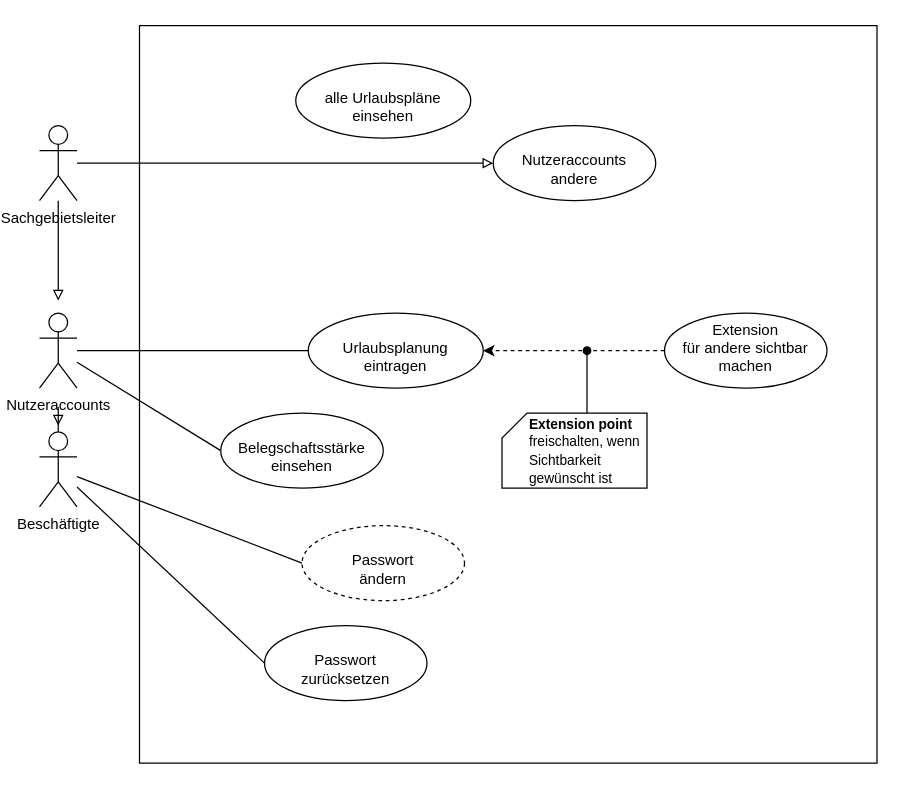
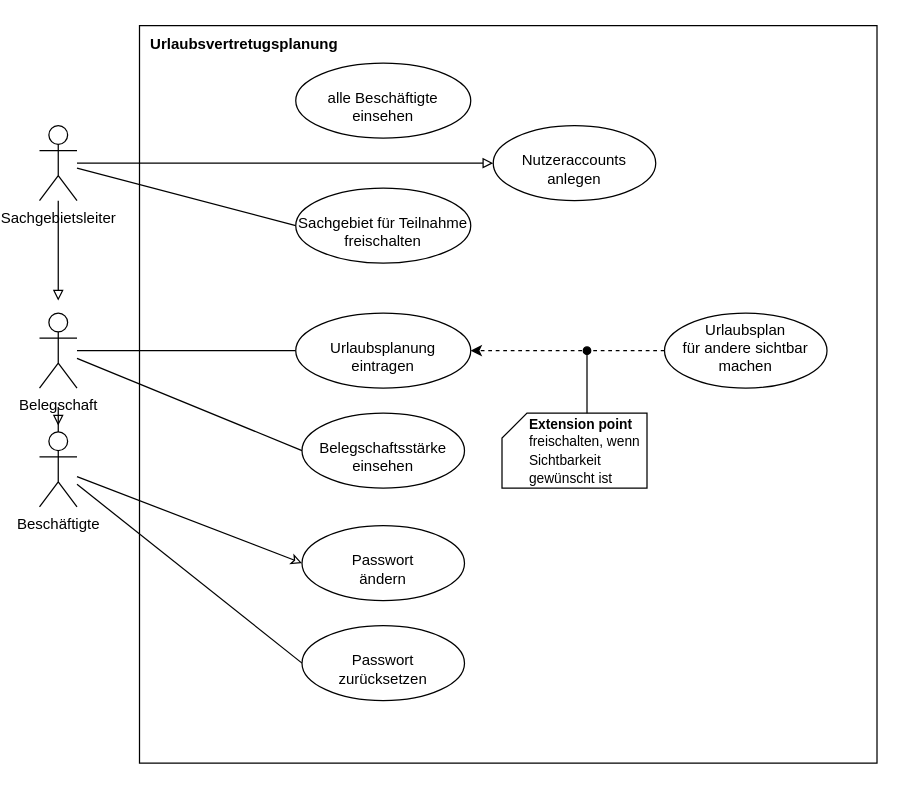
  <mxCell id="0" />
  <mxCell id="1" parent="0" />
  <mxCell id="2" value="" style="whiteSpace=wrap;html=1;aspect=fixed;" vertex="1" parent="1"><mxGeometry x="100" y="20" width="590" height="590" as="geometry" /></mxCell>
+ <mxCell id="3" value="Urlaubsvertretugsplanung" style="text;html=1;strokeColor=none;fillColor=none;align=center;verticalAlign=middle;whiteSpace=wrap;rounded=0;fontStyle=1" vertex="1" parent="1"><mxGeometry x="124" y="20" width="120" height="30" as="geometry" /></mxCell>
  <mxCell id="4" style="edgeStyle=orthogonalEdgeStyle;rounded=0;orthogonalLoop=1;jettySize=auto;html=1;endArrow=block;endFill=0;" edge="1" parent="1" source="6"><mxGeometry relative="1" as="geometry"><mxPoint x="35" y="240" as="targetPoint" /></mxGeometry></mxCell>
+ <mxCell id="5" style="rounded=0;orthogonalLoop=1;jettySize=auto;html=1;endArrow=none;endFill=0;entryX=0;entryY=0.5;entryDx=0;entryDy=0;" edge="1" parent="1" source="6" target="24"><mxGeometry relative="1" as="geometry" /></mxCell>
  <mxCell id="6" value="Sachgebietsleiter" style="shape=umlActor;verticalLabelPosition=bottom;verticalAlign=top;html=1;outlineConnect=0;" vertex="1" parent="1"><mxGeometry x="20" y="100" width="30" height="60" as="geometry" /></mxCell>
  <mxCell id="7" style="rounded=0;orthogonalLoop=1;jettySize=auto;html=1;endArrow=none;endFill=0;" edge="1" parent="1" source="9" target="15"><mxGeometry relative="1" as="geometry" /></mxCell>
  <mxCell id="8" style="edgeStyle=none;rounded=0;orthogonalLoop=1;jettySize=auto;html=1;entryX=0;entryY=0.5;entryDx=0;entryDy=0;endArrow=none;endFill=0;" edge="1" parent="1" source="9" target="16"><mxGeometry relative="1" as="geometry" /></mxCell>
- <mxCell id="9" value="Nutzeraccounts" style="shape=umlActor;verticalLabelPosition=bottom;verticalAlign=top;html=1;outlineConnect=0;" vertex="1" parent="1"><mxGeometry x="20" y="250" width="30" height="60" as="geometry" /></mxCell>
+ <mxCell id="9" value="Belegschaft" style="shape=umlActor;verticalLabelPosition=bottom;verticalAlign=top;html=1;outlineConnect=0;" vertex="1" parent="1"><mxGeometry x="20" y="250" width="30" height="60" as="geometry" /></mxCell>
  <mxCell id="10" style="edgeStyle=orthogonalEdgeStyle;rounded=0;orthogonalLoop=1;jettySize=auto;html=1;endArrow=block;endFill=0;" edge="1" parent="1" source="14"><mxGeometry relative="1" as="geometry"><mxPoint x="35" y="340" as="targetPoint" /></mxGeometry></mxCell>
  <mxCell id="11" style="edgeStyle=none;rounded=0;orthogonalLoop=1;jettySize=auto;html=1;entryX=0;entryY=0.5;entryDx=0;entryDy=0;endArrow=block;endFill=0;" edge="1" parent="1" source="6" target="25"><mxGeometry relative="1" as="geometry" /></mxCell>
- <mxCell id="12" style="edgeStyle=none;rounded=0;orthogonalLoop=1;jettySize=auto;html=1;entryX=0;entryY=0.5;entryDx=0;entryDy=0;endArrow=none;endFill=0;" edge="1" parent="1" source="14" target="27"><mxGeometry relative="1" as="geometry" /></mxCell>
+ <mxCell id="12" style="edgeStyle=none;rounded=0;orthogonalLoop=1;jettySize=auto;html=1;entryX=0;entryY=0.5;entryDx=0;entryDy=0;endArrow=classic;endFill=0;" edge="1" parent="1" source="14" target="27"><mxGeometry relative="1" as="geometry" /></mxCell>
  <mxCell id="13" style="edgeStyle=none;rounded=0;orthogonalLoop=1;jettySize=auto;html=1;entryX=0;entryY=0.5;entryDx=0;entryDy=0;endArrow=none;endFill=0;" edge="1" parent="1" source="14" target="26"><mxGeometry relative="1" as="geometry" /></mxCell>
  <mxCell id="14" value="Beschäftigte" style="shape=umlActor;verticalLabelPosition=bottom;verticalAlign=top;html=1;outlineConnect=0;" vertex="1" parent="1"><mxGeometry x="20" y="345" width="30" height="60" as="geometry" /></mxCell>
- <mxCell id="15" value="&lt;br&gt;Urlaubsplanung&lt;br&gt;eintragen" style="ellipse;whiteSpace=wrap;html=1;verticalAlign=top;" vertex="1" parent="1"><mxGeometry x="235" y="250" width="140" height="60" as="geometry" /></mxCell>
- <mxCell id="16" value="&lt;br&gt;Belegschaftsstärke&lt;br&gt;einsehen" style="ellipse;whiteSpace=wrap;html=1;verticalAlign=top;" vertex="1" parent="1"><mxGeometry x="165" y="330" width="130" height="60" as="geometry" /></mxCell>
+ <mxCell id="15" value="&lt;br&gt;Urlaubsplanung&lt;br&gt;eintragen" style="ellipse;whiteSpace=wrap;html=1;verticalAlign=top;" vertex="1" parent="1"><mxGeometry x="225" y="250" width="140" height="60" as="geometry" /></mxCell>
+ <mxCell id="16" value="&lt;br&gt;Belegschaftsstärke&lt;br&gt;einsehen" style="ellipse;whiteSpace=wrap;html=1;verticalAlign=top;" vertex="1" parent="1"><mxGeometry x="230" y="330" width="130" height="60" as="geometry" /></mxCell>
  <mxCell id="17" style="edgeStyle=orthogonalEdgeStyle;rounded=0;orthogonalLoop=1;jettySize=auto;html=1;dashed=1;" edge="1" parent="1" source="18" target="15"><mxGeometry relative="1" as="geometry" /></mxCell>
- <mxCell id="18" value="Extension&lt;br&gt;für andere sichtbar&lt;br&gt;machen" style="ellipse;whiteSpace=wrap;html=1;verticalAlign=top;" vertex="1" parent="1"><mxGeometry x="520" y="250" width="130" height="60" as="geometry" /></mxCell>
- <mxCell id="19" value="&lt;br&gt;alle Urlaubspläne&lt;br&gt;einsehen" style="ellipse;whiteSpace=wrap;html=1;verticalAlign=top;" vertex="1" parent="1"><mxGeometry x="225" y="50" width="140" height="60" as="geometry" /></mxCell>
+ <mxCell id="18" value="Urlaubsplan&lt;br&gt;für andere sichtbar&lt;br&gt;machen" style="ellipse;whiteSpace=wrap;html=1;verticalAlign=top;" vertex="1" parent="1"><mxGeometry x="520" y="250" width="130" height="60" as="geometry" /></mxCell>
+ <mxCell id="19" value="&lt;br&gt;alle Beschäftigte&lt;br&gt;einsehen" style="ellipse;whiteSpace=wrap;html=1;verticalAlign=top;" vertex="1" parent="1"><mxGeometry x="225" y="50" width="140" height="60" as="geometry" /></mxCell>
  <mxCell id="20" value="" style="group" vertex="1" connectable="0" parent="1"><mxGeometry x="390" y="330" width="116" height="60" as="geometry" /></mxCell>
  <mxCell id="21" value="" style="verticalLabelPosition=bottom;verticalAlign=top;html=1;shape=card;whiteSpace=wrap;size=20;arcSize=12;" vertex="1" parent="20"><mxGeometry width="116" height="60" as="geometry" /></mxCell>
  <mxCell id="22" value="&lt;font style=&quot;font-size: 11px&quot;&gt;&lt;b&gt;Extension point&lt;/b&gt;&amp;nbsp; freischalten, wenn Sichtbarkeit gewünscht ist&lt;/font&gt;" style="text;html=1;strokeColor=none;fillColor=none;align=left;verticalAlign=middle;whiteSpace=wrap;rounded=0;" vertex="1" parent="20"><mxGeometry x="20" width="96" height="60" as="geometry" /></mxCell>
  <mxCell id="23" style="edgeStyle=orthogonalEdgeStyle;rounded=0;orthogonalLoop=1;jettySize=auto;html=1;endArrow=oval;endFill=1;" edge="1" parent="1" source="22"><mxGeometry relative="1" as="geometry"><mxPoint x="458" y="280" as="targetPoint" /></mxGeometry></mxCell>
- <mxCell id="25" value="&lt;br&gt;Nutzeraccounts&lt;br&gt;andere" style="ellipse;whiteSpace=wrap;html=1;verticalAlign=top;" vertex="1" parent="1"><mxGeometry x="383" y="100" width="130" height="60" as="geometry" /></mxCell>
- <mxCell id="26" value="&lt;br&gt;Passwort&lt;br&gt;zurücksetzen" style="ellipse;whiteSpace=wrap;html=1;verticalAlign=top;" vertex="1" parent="1"><mxGeometry x="200" y="500" width="130" height="60" as="geometry" /></mxCell>
- <mxCell id="27" value="&lt;br&gt;Passwort&lt;br&gt;ändern" style="ellipse;whiteSpace=wrap;html=1;verticalAlign=top;dashed=1;" vertex="1" parent="1"><mxGeometry x="230" y="420" width="130" height="60" as="geometry" /></mxCell>
+ <mxCell id="24" value="&lt;br&gt;Sachgebiet für Teilnahme&lt;br&gt;freischalten" style="ellipse;whiteSpace=wrap;html=1;verticalAlign=top;" vertex="1" parent="1"><mxGeometry x="225" y="150" width="140" height="60" as="geometry" /></mxCell>
+ <mxCell id="25" value="&lt;br&gt;Nutzeraccounts&lt;br&gt;anlegen" style="ellipse;whiteSpace=wrap;html=1;verticalAlign=top;" vertex="1" parent="1"><mxGeometry x="383" y="100" width="130" height="60" as="geometry" /></mxCell>
+ <mxCell id="26" value="&lt;br&gt;Passwort&lt;br&gt;zurücksetzen" style="ellipse;whiteSpace=wrap;html=1;verticalAlign=top;" vertex="1" parent="1"><mxGeometry x="230" y="500" width="130" height="60" as="geometry" /></mxCell>
+ <mxCell id="27" value="&lt;br&gt;Passwort&lt;br&gt;ändern" style="ellipse;whiteSpace=wrap;html=1;verticalAlign=top;" vertex="1" parent="1"><mxGeometry x="230" y="420" width="130" height="60" as="geometry" /></mxCell>
